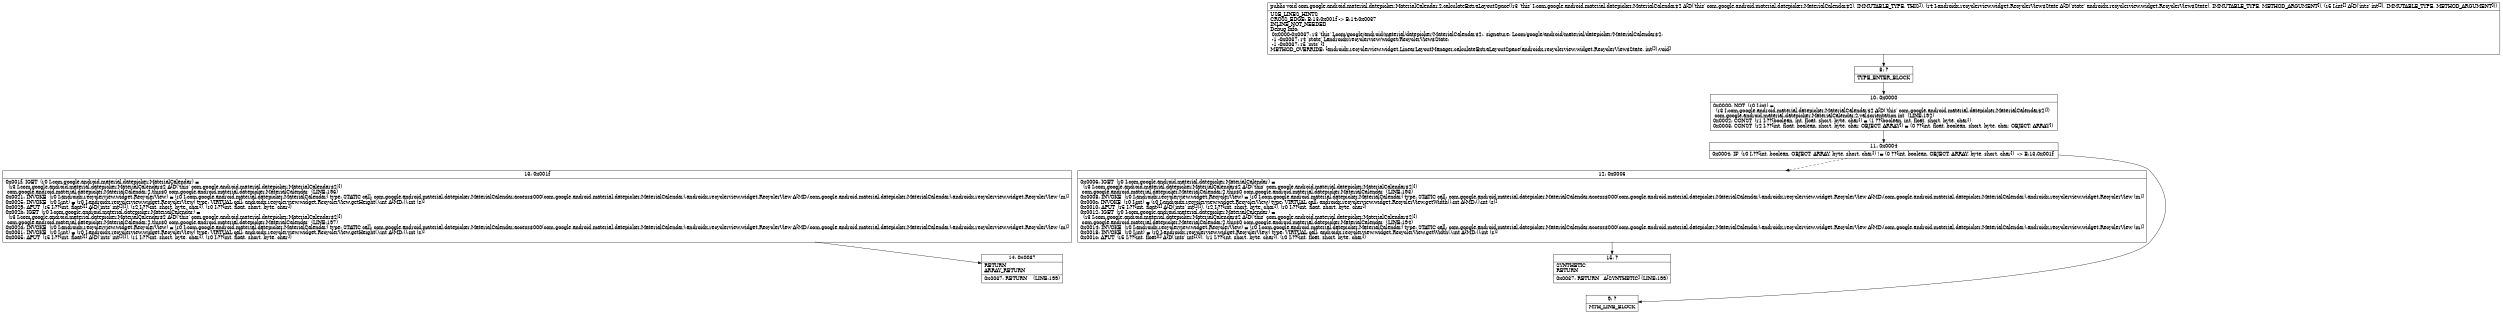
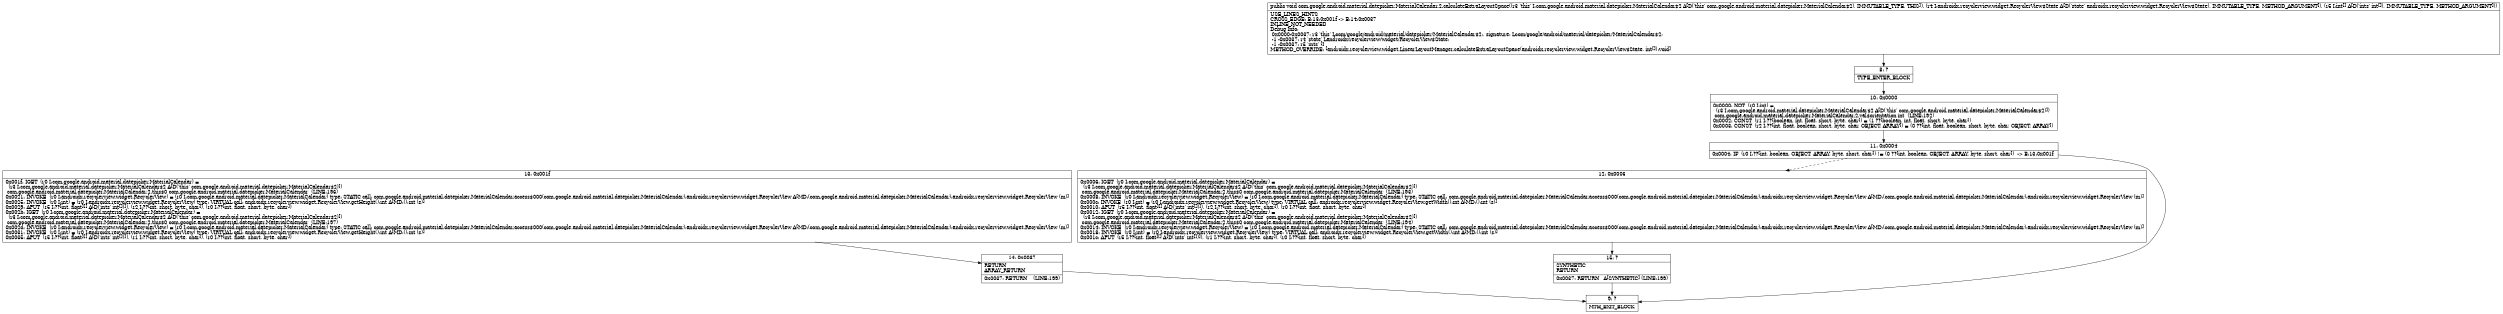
  digraph {
    node [shape=record]
    n1 [label="{8\:\ ?|TYPE_ENTER_BLOCK\l}"]
    n2 [label="{10\:\ 0x0000|0x0000: NOT  (r0 I:int) = \l  (r3 I:com.google.android.material.datepicker.MaterialCalendar$2 A[D('this' com.google.android.material.datepicker.MaterialCalendar$2)])\l com.google.android.material.datepicker.MaterialCalendar.2.val$orientation int  (LINE:192)\l0x0002: CONST  (r1 I:??[boolean, int, float, short, byte, char]) = (1 ??[boolean, int, float, short, byte, char]) \l0x0003: CONST  (r2 I:??[int, float, boolean, short, byte, char, OBJECT, ARRAY]) = (0 ??[int, float, boolean, short, byte, char, OBJECT, ARRAY]) \l}"]
    n3 [label="{11\:\ 0x0004|0x0004: IF  (r0 I:??[int, boolean, OBJECT, ARRAY, byte, short, char]) != (0 ??[int, boolean, OBJECT, ARRAY, byte, short, char])  \-\> B:13:0x001f \l}"]
    n4 [label="{12\:\ 0x0006|0x0006: IGET  (r0 I:com.google.android.material.datepicker.MaterialCalendar) = \l  (r3 I:com.google.android.material.datepicker.MaterialCalendar$2 A[D('this' com.google.android.material.datepicker.MaterialCalendar$2)])\l com.google.android.material.datepicker.MaterialCalendar.2.this$0 com.google.android.material.datepicker.MaterialCalendar  (LINE:193)\l0x0008: INVOKE  (r0 I:androidx.recyclerview.widget.RecyclerView) = (r0 I:com.google.android.material.datepicker.MaterialCalendar) type: STATIC call: com.google.android.material.datepicker.MaterialCalendar.access$000(com.google.android.material.datepicker.MaterialCalendar):androidx.recyclerview.widget.RecyclerView A[MD:(com.google.android.material.datepicker.MaterialCalendar):androidx.recyclerview.widget.RecyclerView (m)]\l0x000c: INVOKE  (r0 I:int) = (r0 I:androidx.recyclerview.widget.RecyclerView) type: VIRTUAL call: androidx.recyclerview.widget.RecyclerView.getWidth():int A[MD:():int (s)]\l0x0010: APUT  (r5 I:??[int, float][] A[D('ints' int[])]), (r2 I:??[int, short, byte, char]), (r0 I:??[int, float, short, byte, char]) \l0x0012: IGET  (r0 I:com.google.android.material.datepicker.MaterialCalendar) = \l  (r3 I:com.google.android.material.datepicker.MaterialCalendar$2 A[D('this' com.google.android.material.datepicker.MaterialCalendar$2)])\l com.google.android.material.datepicker.MaterialCalendar.2.this$0 com.google.android.material.datepicker.MaterialCalendar  (LINE:194)\l0x0014: INVOKE  (r0 I:androidx.recyclerview.widget.RecyclerView) = (r0 I:com.google.android.material.datepicker.MaterialCalendar) type: STATIC call: com.google.android.material.datepicker.MaterialCalendar.access$000(com.google.android.material.datepicker.MaterialCalendar):androidx.recyclerview.widget.RecyclerView A[MD:(com.google.android.material.datepicker.MaterialCalendar):androidx.recyclerview.widget.RecyclerView (m)]\l0x0018: INVOKE  (r0 I:int) = (r0 I:androidx.recyclerview.widget.RecyclerView) type: VIRTUAL call: androidx.recyclerview.widget.RecyclerView.getWidth():int A[MD:():int (s)]\l0x001c: APUT  (r5 I:??[int, float][] A[D('ints' int[])]), (r1 I:??[int, short, byte, char]), (r0 I:??[int, float, short, byte, char]) \l}"]
-   n5 [label="{9\:\ ?|MTH_LINE_BLOCK\l}"]
+   n5 [label="{9\:\ ?|MTH_EXIT_BLOCK\l}"]
    n6 [label="{15\:\ ?|SYNTHETIC\lRETURN\l|0x0037: RETURN   A[SYNTHETIC] (LINE:199)\l}"]
    n7 [label="{13\:\ 0x001f|0x001f: IGET  (r0 I:com.google.android.material.datepicker.MaterialCalendar) = \l  (r3 I:com.google.android.material.datepicker.MaterialCalendar$2 A[D('this' com.google.android.material.datepicker.MaterialCalendar$2)])\l com.google.android.material.datepicker.MaterialCalendar.2.this$0 com.google.android.material.datepicker.MaterialCalendar  (LINE:196)\l0x0021: INVOKE  (r0 I:androidx.recyclerview.widget.RecyclerView) = (r0 I:com.google.android.material.datepicker.MaterialCalendar) type: STATIC call: com.google.android.material.datepicker.MaterialCalendar.access$000(com.google.android.material.datepicker.MaterialCalendar):androidx.recyclerview.widget.RecyclerView A[MD:(com.google.android.material.datepicker.MaterialCalendar):androidx.recyclerview.widget.RecyclerView (m)]\l0x0025: INVOKE  (r0 I:int) = (r0 I:androidx.recyclerview.widget.RecyclerView) type: VIRTUAL call: androidx.recyclerview.widget.RecyclerView.getHeight():int A[MD:():int (s)]\l0x0029: APUT  (r5 I:??[int, float][] A[D('ints' int[])]), (r2 I:??[int, short, byte, char]), (r0 I:??[int, float, short, byte, char]) \l0x002b: IGET  (r0 I:com.google.android.material.datepicker.MaterialCalendar) = \l  (r3 I:com.google.android.material.datepicker.MaterialCalendar$2 A[D('this' com.google.android.material.datepicker.MaterialCalendar$2)])\l com.google.android.material.datepicker.MaterialCalendar.2.this$0 com.google.android.material.datepicker.MaterialCalendar  (LINE:197)\l0x002d: INVOKE  (r0 I:androidx.recyclerview.widget.RecyclerView) = (r0 I:com.google.android.material.datepicker.MaterialCalendar) type: STATIC call: com.google.android.material.datepicker.MaterialCalendar.access$000(com.google.android.material.datepicker.MaterialCalendar):androidx.recyclerview.widget.RecyclerView A[MD:(com.google.android.material.datepicker.MaterialCalendar):androidx.recyclerview.widget.RecyclerView (m)]\l0x0031: INVOKE  (r0 I:int) = (r0 I:androidx.recyclerview.widget.RecyclerView) type: VIRTUAL call: androidx.recyclerview.widget.RecyclerView.getHeight():int A[MD:():int (s)]\l0x0035: APUT  (r5 I:??[int, float][] A[D('ints' int[])]), (r1 I:??[int, short, byte, char]), (r0 I:??[int, float, short, byte, char]) \l}"]
    n8 [label="{14\:\ 0x0037|RETURN\lARRAY_RETURN\l|0x0037: RETURN    (LINE:199)\l}"]
    n9 [label="{public void com.google.android.material.datepicker.MaterialCalendar.2.calculateExtraLayoutSpace((r3 'this' I:com.google.android.material.datepicker.MaterialCalendar$2 A[D('this' com.google.android.material.datepicker.MaterialCalendar$2), IMMUTABLE_TYPE, THIS]), (r4 I:androidx.recyclerview.widget.RecyclerView$State A[D('state' androidx.recyclerview.widget.RecyclerView$State), IMMUTABLE_TYPE, METHOD_ARGUMENT]), (r5 I:int[] A[D('ints' int[]), IMMUTABLE_TYPE, METHOD_ARGUMENT]))  | USE_LINES_HINTS\lCROSS_EDGE: B:13:0x001f \-\> B:14:0x0037\lINLINE_NOT_NEEDED\lDebug Info:\l  0x0000\-0x0037: r3 'this' Lcom\/google\/android\/material\/datepicker\/MaterialCalendar$2;, signature: Lcom\/google\/android\/material\/datepicker\/MaterialCalendar$2;\l  \-1 \-0x0037: r4 'state' Landroidx\/recyclerview\/widget\/RecyclerView$State;\l  \-1 \-0x0037: r5 'ints' [I\lMETHOD_OVERRIDE: [androidx.recyclerview.widget.LinearLayoutManager.calculateExtraLayoutSpace(androidx.recyclerview.widget.RecyclerView$State, int[]):void]\l}"]
    n1 -> n2
    n2 -> n3
    n3 -> n4 [style=dashed]
    n3 -> n5
    n4 -> n6
+   n6 -> n5
    n7 -> n8
+   n8 -> n5
    n9 -> n1
  }
